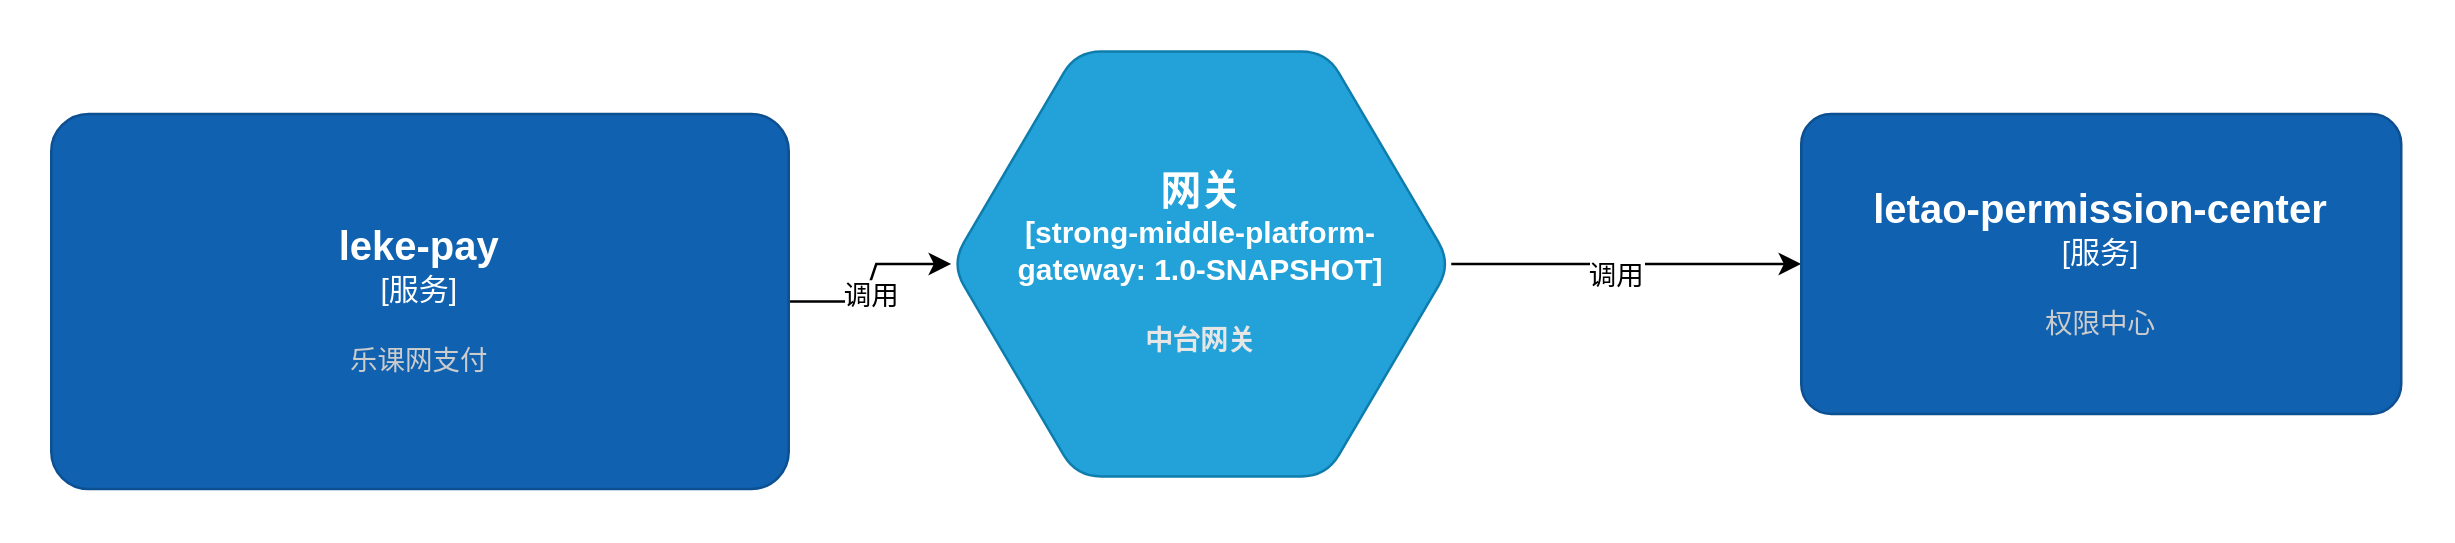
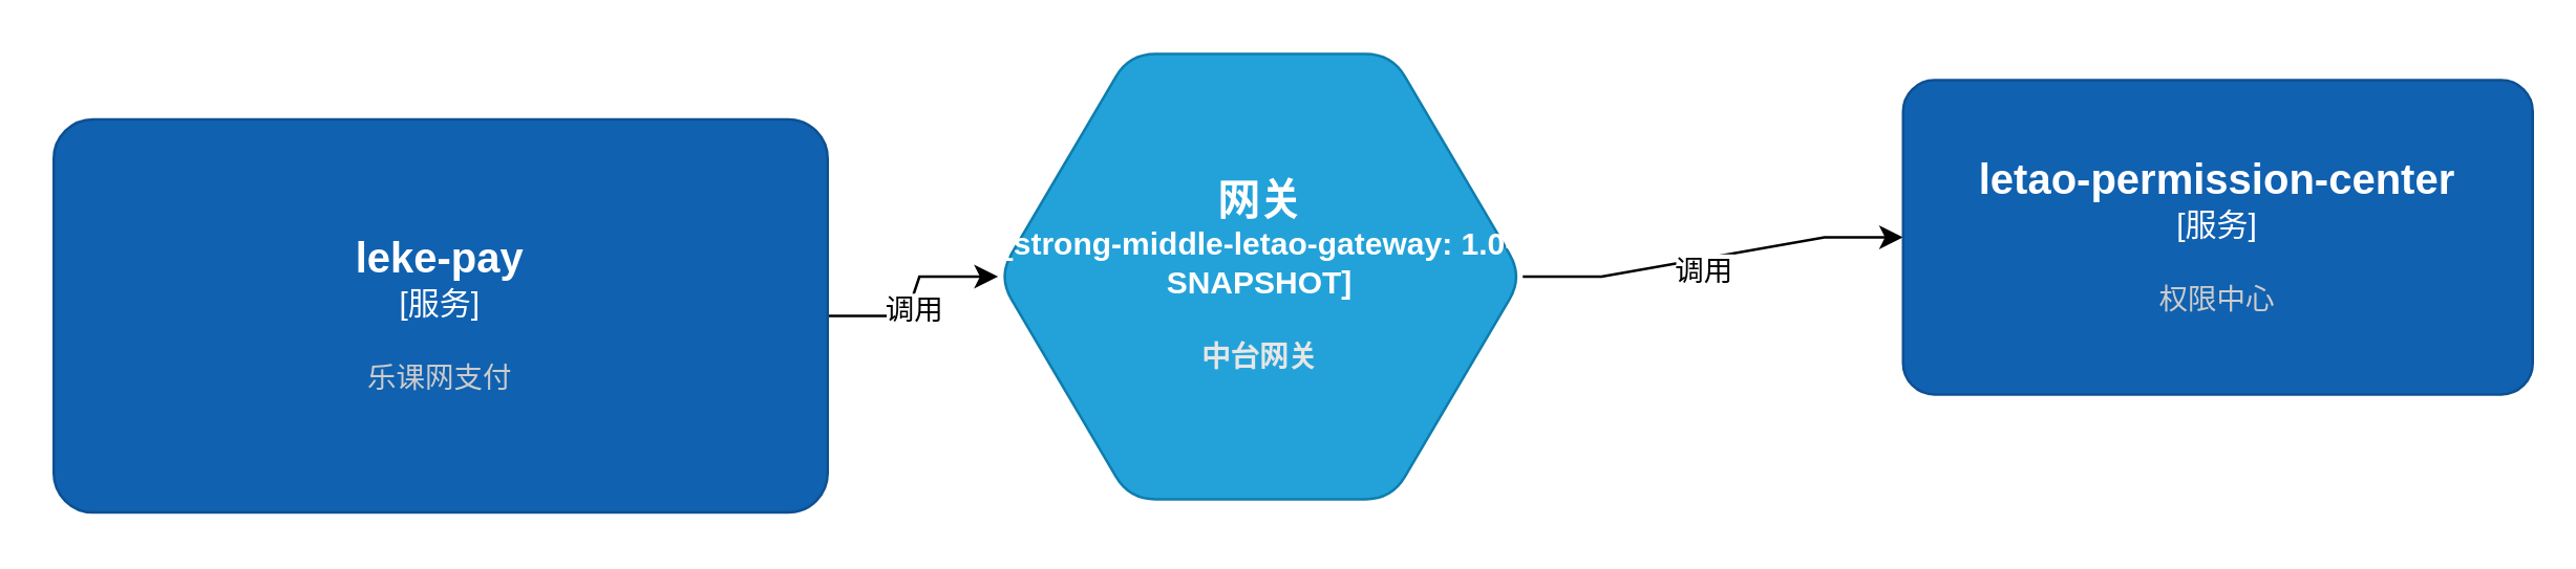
  <mxCell id="0" />
  <mxCell id="1" parent="0" />
  <mxCell id="2" style="edgeStyle=entityRelationEdgeStyle;rounded=0;orthogonalLoop=1;jettySize=auto;html=1;" edge="1" parent="1" source="4"><mxGeometry relative="1" as="geometry"><mxPoint x="380" y="105" as="targetPoint" /></mxGeometry></mxCell>
  <mxCell id="3" value="调用" style="edgeLabel;html=1;align=center;verticalAlign=middle;resizable=0;points=[];" vertex="1" connectable="0" parent="2"><mxGeometry x="-0.117" y="-2" relative="1" as="geometry"><mxPoint as="offset" /></mxGeometry></mxCell>
  <mxCell id="4" value="&lt;font style=&quot;font-size: 16px&quot;&gt;&lt;b&gt;leke-pay&lt;/b&gt;&lt;/font&gt;&lt;div&gt;[服务]&lt;/div&gt;&lt;br&gt;&lt;div&gt;&lt;font style=&quot;font-size: 11px&quot;&gt;&lt;font color=&quot;#cccccc&quot;&gt;乐课网支付&lt;/font&gt;&lt;/div&gt;" style="rounded=1;whiteSpace=wrap;html=1;labelBackgroundColor=none;fillColor=#1061B0;fontColor=#ffffff;align=center;arcSize=10;strokeColor=#0D5091;metaEdit=1;resizable=0;points=[[0.25,0,0],[0.5,0,0],[0.75,0,0],[1,0.25,0],[1,0.5,0],[1,0.75,0],[0.75,1,0],[0.5,1,0],[0.25,1,0],[0,0.75,0],[0,0.5,0],[0,0.25,0]];" vertex="1" parent="1"><mxGeometry x="20" y="45" width="295" height="150" as="geometry" /></mxCell>
  <mxCell id="5" style="edgeStyle=entityRelationEdgeStyle;rounded=0;orthogonalLoop=1;jettySize=auto;html=1;" edge="1" parent="1" source="7" target="8"><mxGeometry relative="1" as="geometry" /></mxCell>
  <mxCell id="6" value="调用" style="edgeLabel;html=1;align=center;verticalAlign=middle;resizable=0;points=[];" vertex="1" connectable="0" parent="5"><mxGeometry x="-0.071" y="-4" relative="1" as="geometry"><mxPoint as="offset" /></mxGeometry></mxCell>
- <mxCell id="7" value="&lt;font style=&quot;font-size: 16px&quot;&gt;&lt;b&gt;网关&lt;/font&gt;&lt;div&gt;[strong-middle-platform-gateway:&amp;nbsp;1.0-SNAPSHOT]&lt;/div&gt;&lt;br&gt;&lt;div&gt;&lt;font style=&quot;font-size: 11px&quot;&gt;&lt;font color=&quot;#E6E6E6&quot;&gt;中台网关&lt;/font&gt;&lt;/div&gt;" style="shape=hexagon;size=50;perimeter=hexagonPerimeter2;whiteSpace=wrap;html=1;fixedSize=1;rounded=1;labelBackgroundColor=none;fillColor=#23A2D9;fontSize=12;fontColor=#ffffff;align=center;strokeColor=#0E7DAD;metaEdit=1;points=[[0.5,0,0],[1,0.25,0],[1,0.5,0],[1,0.75,0],[0.5,1,0],[0,0.75,0],[0,0.5,0],[0,0.25,0]];resizable=0;" vertex="1" parent="1"><mxGeometry x="380" y="20" width="200" height="170" as="geometry" /></mxCell>
- <mxCell id="8" value="&lt;font style=&quot;font-size: 16px&quot;&gt;&lt;b&gt;letao-permission-center&lt;/b&gt;&lt;/font&gt;&lt;div&gt;[服务]&lt;/div&gt;&lt;br&gt;&lt;div&gt;&lt;font style=&quot;font-size: 11px&quot;&gt;&lt;font color=&quot;#cccccc&quot;&gt;权限中心&lt;/font&gt;&lt;/div&gt;" style="rounded=1;whiteSpace=wrap;html=1;labelBackgroundColor=none;fillColor=#1061B0;fontColor=#ffffff;align=center;arcSize=10;strokeColor=#0D5091;metaEdit=1;resizable=0;points=[[0.25,0,0],[0.5,0,0],[0.75,0,0],[1,0.25,0],[1,0.5,0],[1,0.75,0],[0.75,1,0],[0.5,1,0],[0.25,1,0],[0,0.75,0],[0,0.5,0],[0,0.25,0]];" vertex="1" parent="1"><mxGeometry x="720" y="45" width="240" height="120" as="geometry" /></mxCell>
+ <mxCell id="7" value="&lt;font style=&quot;font-size: 16px&quot;&gt;&lt;b&gt;网关&lt;/font&gt;&lt;div&gt;[strong-middle-letao-gateway:&amp;nbsp;1.0-SNAPSHOT]&lt;/div&gt;&lt;br&gt;&lt;div&gt;&lt;font style=&quot;font-size: 11px&quot;&gt;&lt;font color=&quot;#E6E6E6&quot;&gt;中台网关&lt;/font&gt;&lt;/div&gt;" style="shape=hexagon;size=50;perimeter=hexagonPerimeter2;whiteSpace=wrap;html=1;fixedSize=1;rounded=1;labelBackgroundColor=none;fillColor=#23A2D9;fontSize=12;fontColor=#ffffff;align=center;strokeColor=#0E7DAD;metaEdit=1;points=[[0.5,0,0],[1,0.25,0],[1,0.5,0],[1,0.75,0],[0.5,1,0],[0,0.75,0],[0,0.5,0],[0,0.25,0]];resizable=0;" vertex="1" parent="1"><mxGeometry x="380" y="20" width="200" height="170" as="geometry" /></mxCell>
+ <mxCell id="8" value="&lt;font style=&quot;font-size: 16px&quot;&gt;&lt;b&gt;letao-permission-center&lt;/b&gt;&lt;/font&gt;&lt;div&gt;[服务]&lt;/div&gt;&lt;br&gt;&lt;div&gt;&lt;font style=&quot;font-size: 11px&quot;&gt;&lt;font color=&quot;#cccccc&quot;&gt;权限中心&lt;/font&gt;&lt;/div&gt;" style="rounded=1;whiteSpace=wrap;html=1;labelBackgroundColor=none;fillColor=#1061B0;fontColor=#ffffff;align=center;arcSize=10;strokeColor=#0D5091;metaEdit=1;resizable=0;points=[[0.25,0,0],[0.5,0,0],[0.75,0,0],[1,0.25,0],[1,0.5,0],[1,0.75,0],[0.75,1,0],[0.5,1,0],[0.25,1,0],[0,0.75,0],[0,0.5,0],[0,0.25,0]];" vertex="1" parent="1"><mxGeometry x="725" y="30" width="240" height="120" as="geometry" /></mxCell>
